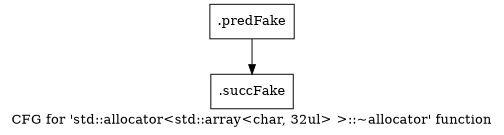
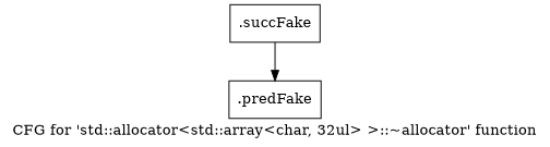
  digraph {
    label="CFG for 'std::allocator\<std::array\<char, 32ul\> \>::~allocator' function"
    node [shape=record]
    n1 [label="{.predFake}"]
    n2 [filename="/mnt/xilinx/Vitis_HLS/2021.2/tps/lnx64/gcc-6.2.0/lib/gcc/x86_64-pc-linux-gnu/6.2.0/../../../../include/c++/6.2.0/bits/allocator.h" label="{.succFake}" linenumber=126]
-   n1 -> n2 [execusionnum=0 filename="/mnt/xilinx/Vitis_HLS/2021.2/tps/lnx64/gcc-6.2.0/lib/gcc/x86_64-pc-linux-gnu/6.2.0/../../../../include/c++/6.2.0/bits/allocator.h"]
+   n2 -> n1 [execusionnum=0 filename="/mnt/xilinx/Vitis_HLS/2021.2/tps/lnx64/gcc-6.2.0/lib/gcc/x86_64-pc-linux-gnu/6.2.0/../../../../include/c++/6.2.0/bits/allocator.h"]
  }
